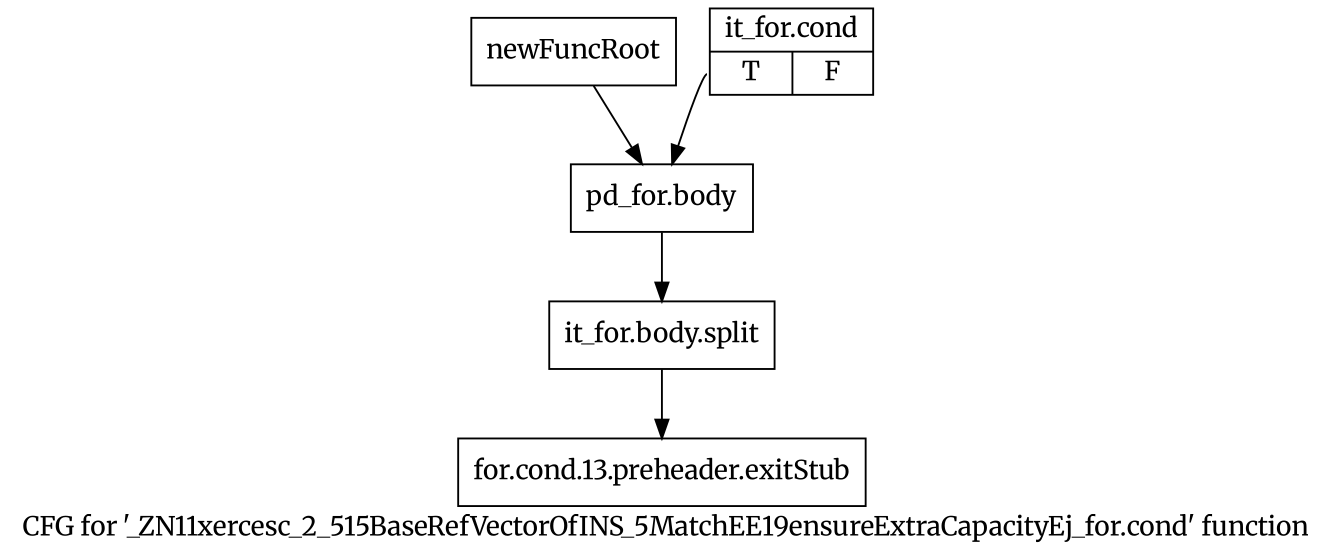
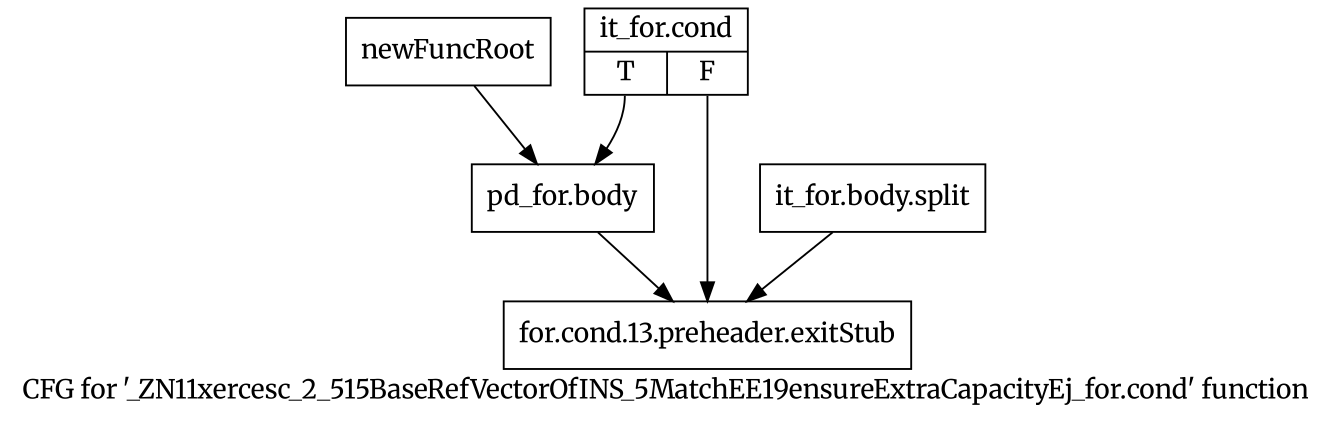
  digraph {
    fontname=Merriweather
    label="CFG for '_ZN11xercesc_2_515BaseRefVectorOfINS_5MatchEE19ensureExtraCapacityEj_for.cond' function"
    node [fontname=Merriweather shape=record]
    edge [fontname=Merriweather]
    n1 [label="{newFuncRoot}"]
    n2 [label="{pd_for.body}"]
    n3 [label="{it_for.cond|{<s0>T|<s1>F}}"]
    n4 [label="{for.cond.13.preheader.exitStub}"]
    n5 [label="{it_for.body.split}"]
    n1 -> n2
-   n2 -> n5
+   n2 -> n4
    n3 -> n2 [tailport=s0]
+   n3 -> n4 [tailport=s1]
    n5 -> n4
  }
